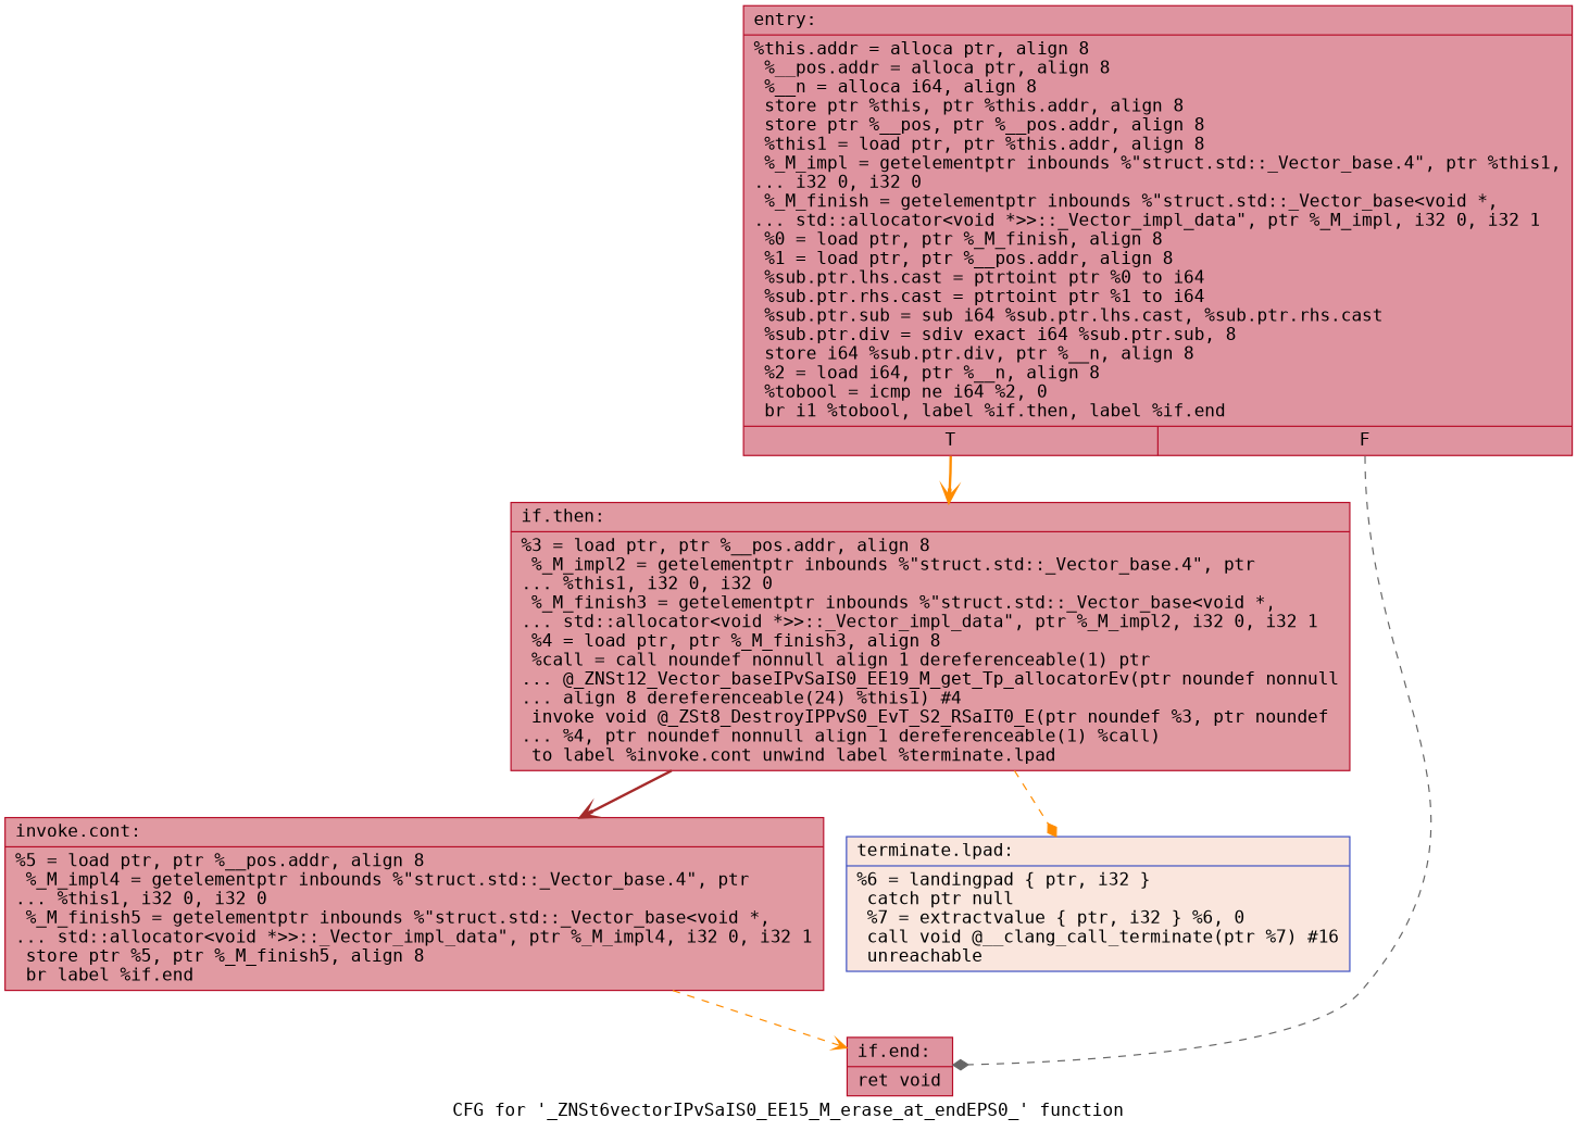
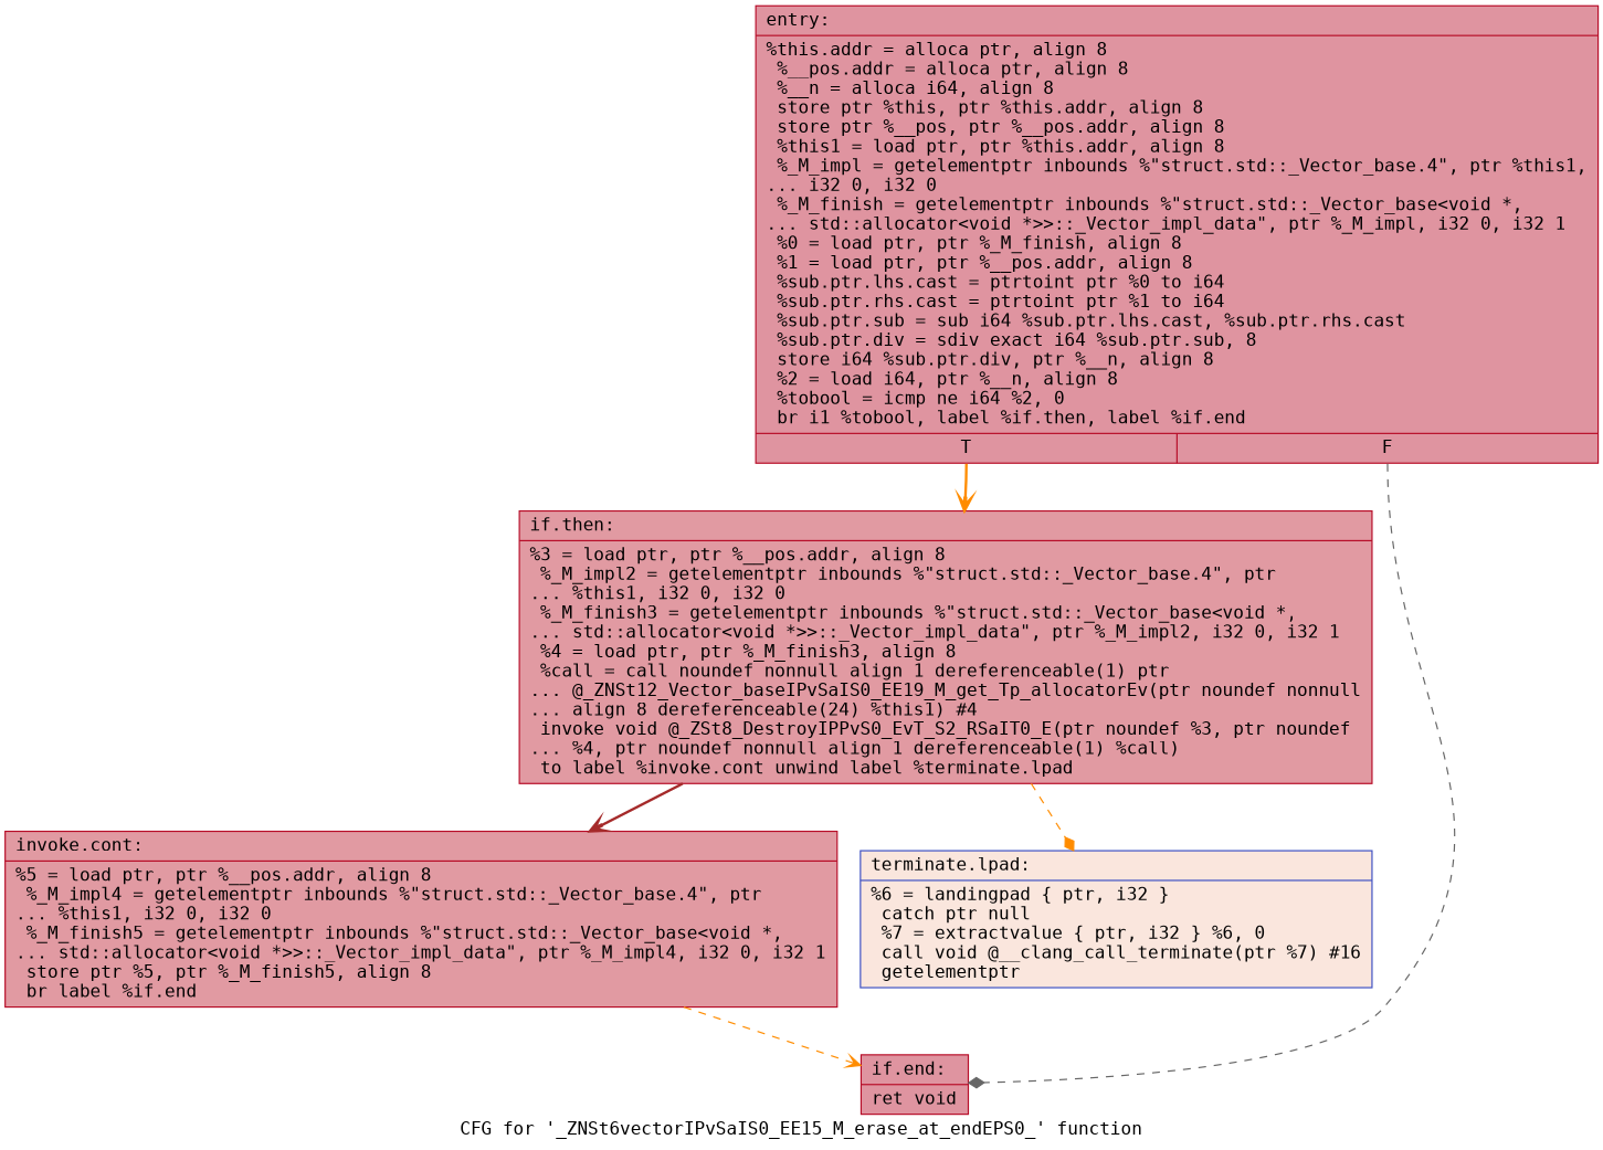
  digraph {
    label="CFG for '_ZNSt6vectorIPvSaIS0_EE15_M_erase_at_endEPS0_' function"
    fontname="DejaVu Sans Mono"
    node [color="#b70d28ff" fillcolor="#b70d2870" fontname="DejaVu Sans Mono" shape=record style=filled]
    edge [color=darkorange style=dashed arrowhead=vee fontname="DejaVu Sans Mono"]
    n1 [label="{entry:\l|  %this.addr = alloca ptr, align 8\l  %__pos.addr = alloca ptr, align 8\l  %__n = alloca i64, align 8\l  store ptr %this, ptr %this.addr, align 8\l  store ptr %__pos, ptr %__pos.addr, align 8\l  %this1 = load ptr, ptr %this.addr, align 8\l  %_M_impl = getelementptr inbounds %\"struct.std::_Vector_base.4\", ptr %this1,\l... i32 0, i32 0\l  %_M_finish = getelementptr inbounds %\"struct.std::_Vector_base\<void *,\l... std::allocator\<void *\>\>::_Vector_impl_data\", ptr %_M_impl, i32 0, i32 1\l  %0 = load ptr, ptr %_M_finish, align 8\l  %1 = load ptr, ptr %__pos.addr, align 8\l  %sub.ptr.lhs.cast = ptrtoint ptr %0 to i64\l  %sub.ptr.rhs.cast = ptrtoint ptr %1 to i64\l  %sub.ptr.sub = sub i64 %sub.ptr.lhs.cast, %sub.ptr.rhs.cast\l  %sub.ptr.div = sdiv exact i64 %sub.ptr.sub, 8\l  store i64 %sub.ptr.div, ptr %__n, align 8\l  %2 = load i64, ptr %__n, align 8\l  %tobool = icmp ne i64 %2, 0\l  br i1 %tobool, label %if.then, label %if.end\l|{<s0>T|<s1>F}}"]
    n2 [fillcolor="#bb1b2c70" label="{if.then:\l|  %3 = load ptr, ptr %__pos.addr, align 8\l  %_M_impl2 = getelementptr inbounds %\"struct.std::_Vector_base.4\", ptr\l... %this1, i32 0, i32 0\l  %_M_finish3 = getelementptr inbounds %\"struct.std::_Vector_base\<void *,\l... std::allocator\<void *\>\>::_Vector_impl_data\", ptr %_M_impl2, i32 0, i32 1\l  %4 = load ptr, ptr %_M_finish3, align 8\l  %call = call noundef nonnull align 1 dereferenceable(1) ptr\l... @_ZNSt12_Vector_baseIPvSaIS0_EE19_M_get_Tp_allocatorEv(ptr noundef nonnull\l... align 8 dereferenceable(24) %this1) #4\l  invoke void @_ZSt8_DestroyIPPvS0_EvT_S2_RSaIT0_E(ptr noundef %3, ptr noundef\l... %4, ptr noundef nonnull align 1 dereferenceable(1) %call)\l          to label %invoke.cont unwind label %terminate.lpad\l}"]
    n3 [label="{if.end:\l|  ret void\l}"]
    n4 [fillcolor="#bb1b2c70" label="{invoke.cont:\l|  %5 = load ptr, ptr %__pos.addr, align 8\l  %_M_impl4 = getelementptr inbounds %\"struct.std::_Vector_base.4\", ptr\l... %this1, i32 0, i32 0\l  %_M_finish5 = getelementptr inbounds %\"struct.std::_Vector_base\<void *,\l... std::allocator\<void *\>\>::_Vector_impl_data\", ptr %_M_impl4, i32 0, i32 1\l  store ptr %5, ptr %_M_finish5, align 8\l  br label %if.end\l}"]
-   n5 [color="#3d50c3ff" fillcolor="#f3c7b170" label="{terminate.lpad:\l|  %6 = landingpad \{ ptr, i32 \}\l          catch ptr null\l  %7 = extractvalue \{ ptr, i32 \} %6, 0\l  call void @__clang_call_terminate(ptr %7) #16\l  unreachable\l}"]
+   n5 [color="#3d50c3ff" fillcolor="#f3c7b170" label="{terminate.lpad:\l|  %6 = landingpad \{ ptr, i32 \}\l          catch ptr null\l  %7 = extractvalue \{ ptr, i32 \} %6, 0\l  call void @__clang_call_terminate(ptr %7) #16\l  getelementptr\l}"]
    n1 -> n2 [tailport=s0 style=bold]
    n1 -> n3 [tailport=s1 color=gray40 arrowhead=diamond]
    n2 -> n4 [color=brown style=bold]
    n2 -> n5 [arrowhead=diamond]
    n4 -> n3
  }
